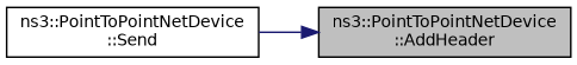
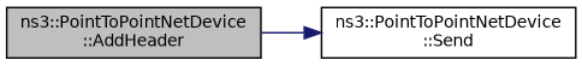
  digraph {
    rankdir=RL
    node [color=black fontname=Helvetica fontsize=10 shape=record style=filled]
    n1 [fillcolor=grey75 fontcolor=black height=0.2 label="ns3::PointToPointNetDevice\l::AddHeader" width=0.4]
    n2 [fillcolor=white height=0.2 label="ns3::PointToPointNetDevice\l::Send" width=0.4]
-   n1 -> n2 [color=midnightblue dir=back fontname=Helvetica fontsize=10 labelfontname=Helvetica labelfontsize=10 style=solid]
+   n2 -> n1 [color=midnightblue dir=back fontname=Helvetica fontsize=10 labelfontname=Helvetica labelfontsize=10 style=solid]
  }
